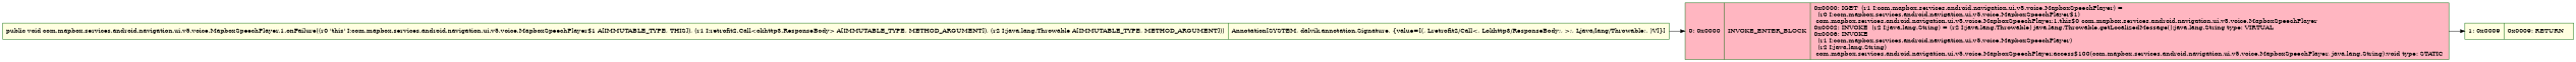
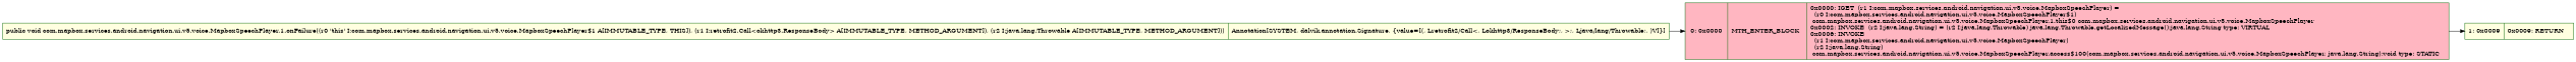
  digraph {
    rankdir=LR
    node [shape=record style=filled fillcolor=lightyellow color=darkgreen]
-   n1 [label="{0\:\ 0x0000|INVOKE_ENTER_BLOCK\l|0x0000: IGET  (r1 I:com.mapbox.services.android.navigation.ui.v5.voice.MapboxSpeechPlayer) = \l  (r0 I:com.mapbox.services.android.navigation.ui.v5.voice.MapboxSpeechPlayer$1)\l com.mapbox.services.android.navigation.ui.v5.voice.MapboxSpeechPlayer.1.this$0 com.mapbox.services.android.navigation.ui.v5.voice.MapboxSpeechPlayer \l0x0002: INVOKE  (r2 I:java.lang.String) = (r2 I:java.lang.Throwable) java.lang.Throwable.getLocalizedMessage():java.lang.String type: VIRTUAL \l0x0006: INVOKE  \l  (r1 I:com.mapbox.services.android.navigation.ui.v5.voice.MapboxSpeechPlayer)\l  (r2 I:java.lang.String)\l com.mapbox.services.android.navigation.ui.v5.voice.MapboxSpeechPlayer.access$100(com.mapbox.services.android.navigation.ui.v5.voice.MapboxSpeechPlayer, java.lang.String):void type: STATIC \l}" fillcolor=lightpink]
+   n1 [label="{0\:\ 0x0000|MTH_ENTER_BLOCK\l|0x0000: IGET  (r1 I:com.mapbox.services.android.navigation.ui.v5.voice.MapboxSpeechPlayer) = \l  (r0 I:com.mapbox.services.android.navigation.ui.v5.voice.MapboxSpeechPlayer$1)\l com.mapbox.services.android.navigation.ui.v5.voice.MapboxSpeechPlayer.1.this$0 com.mapbox.services.android.navigation.ui.v5.voice.MapboxSpeechPlayer \l0x0002: INVOKE  (r2 I:java.lang.String) = (r2 I:java.lang.Throwable) java.lang.Throwable.getLocalizedMessage():java.lang.String type: VIRTUAL \l0x0006: INVOKE  \l  (r1 I:com.mapbox.services.android.navigation.ui.v5.voice.MapboxSpeechPlayer)\l  (r2 I:java.lang.String)\l com.mapbox.services.android.navigation.ui.v5.voice.MapboxSpeechPlayer.access$100(com.mapbox.services.android.navigation.ui.v5.voice.MapboxSpeechPlayer, java.lang.String):void type: STATIC \l}" fillcolor=lightpink]
    n2 [label="{1\:\ 0x0009|0x0009: RETURN   \l}"]
    n3 [label="{public void com.mapbox.services.android.navigation.ui.v5.voice.MapboxSpeechPlayer.1.onFailure((r0 'this' I:com.mapbox.services.android.navigation.ui.v5.voice.MapboxSpeechPlayer$1 A[IMMUTABLE_TYPE, THIS]), (r1 I:retrofit2.Call\<okhttp3.ResponseBody\> A[IMMUTABLE_TYPE, METHOD_ARGUMENT]), (r2 I:java.lang.Throwable A[IMMUTABLE_TYPE, METHOD_ARGUMENT]))  | Annotation[SYSTEM, dalvik.annotation.Signature, \{value=[(, Lretrofit2\/Call\<, Lokhttp3\/ResponseBody;, \>;, Ljava\/lang\/Throwable;, )V]\}]\l}"]
    n1 -> n2
    n3 -> n1
  }
